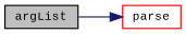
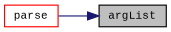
  digraph {
    rankdir=LR
    fontname="Liberation Mono"
    node [fontname="Liberation Mono" fontsize=10 shape=record]
    n1 [color=black fillcolor=grey75 fontcolor=black height=0.2 label=argList style=filled width=0.4]
    n2 [color=red height=0.2 label=parse width=0.4]
-   n1 -> n2 [color=midnightblue fontname="Liberation Mono" fontsize=10 labelfontname=Helvetica labelfontsize=10 style=solid]
+   n2 -> n1 [color=midnightblue fontname="Liberation Mono" fontsize=10 labelfontname=Helvetica labelfontsize=10 style=solid]
  }
